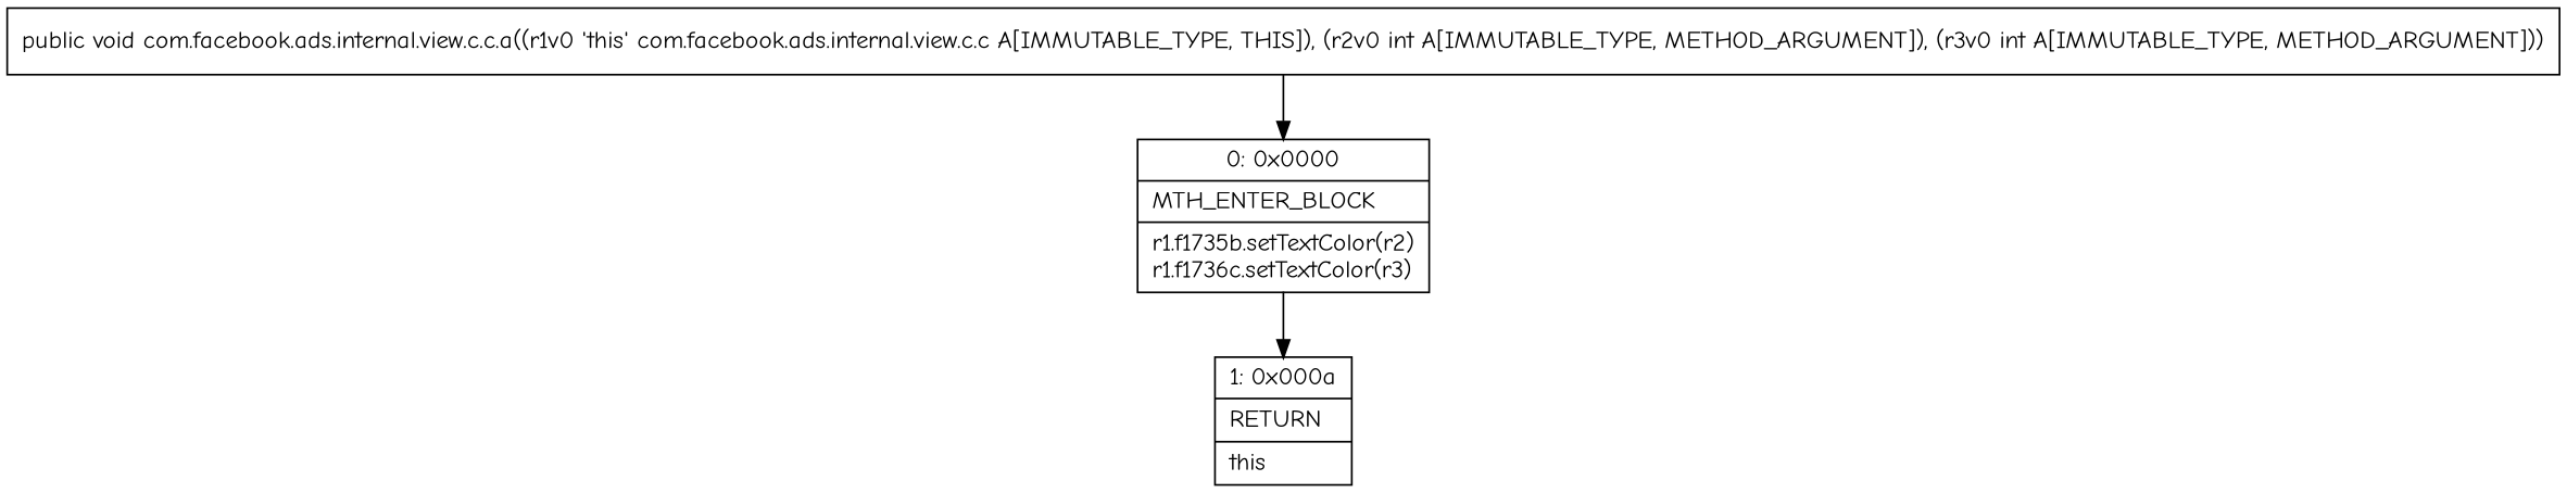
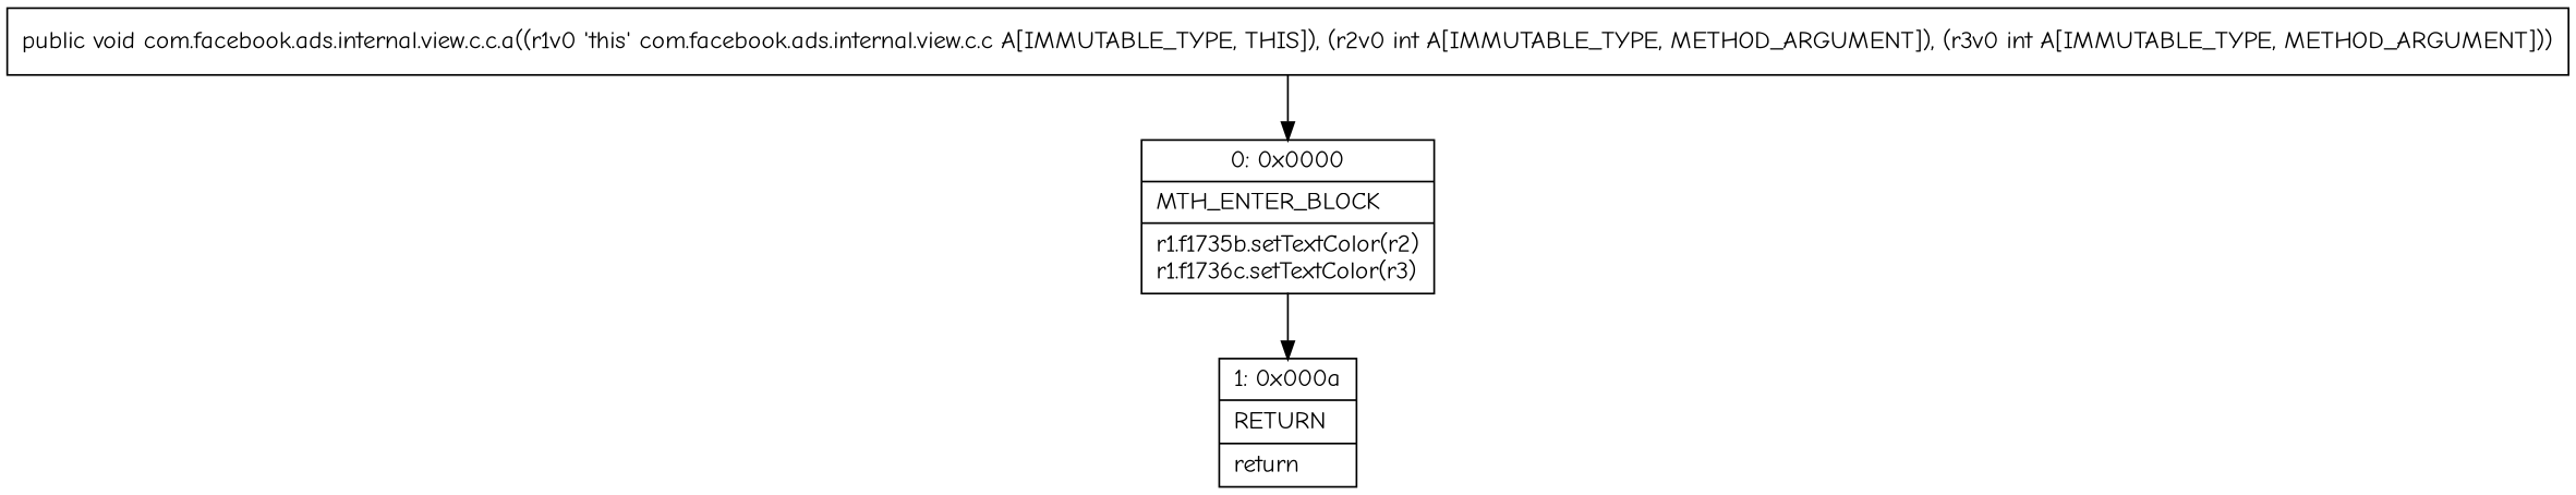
  digraph {
    fontname="Comic Neue"
    node [shape=record fontname="Comic Neue"]
    edge [fontname="Comic Neue"]
    n1 [label="{0\:\ 0x0000|MTH_ENTER_BLOCK\l|r1.f1735b.setTextColor(r2)\lr1.f1736c.setTextColor(r3)\l}"]
-   n2 [label="{1\:\ 0x000a|RETURN\l|this\l}"]
+   n2 [label="{1\:\ 0x000a|RETURN\l|return\l}"]
    n3 [label="{public void com.facebook.ads.internal.view.c.c.a((r1v0 'this' com.facebook.ads.internal.view.c.c A[IMMUTABLE_TYPE, THIS]), (r2v0 int A[IMMUTABLE_TYPE, METHOD_ARGUMENT]), (r3v0 int A[IMMUTABLE_TYPE, METHOD_ARGUMENT])) }"]
    n1 -> n2
    n3 -> n1
  }
